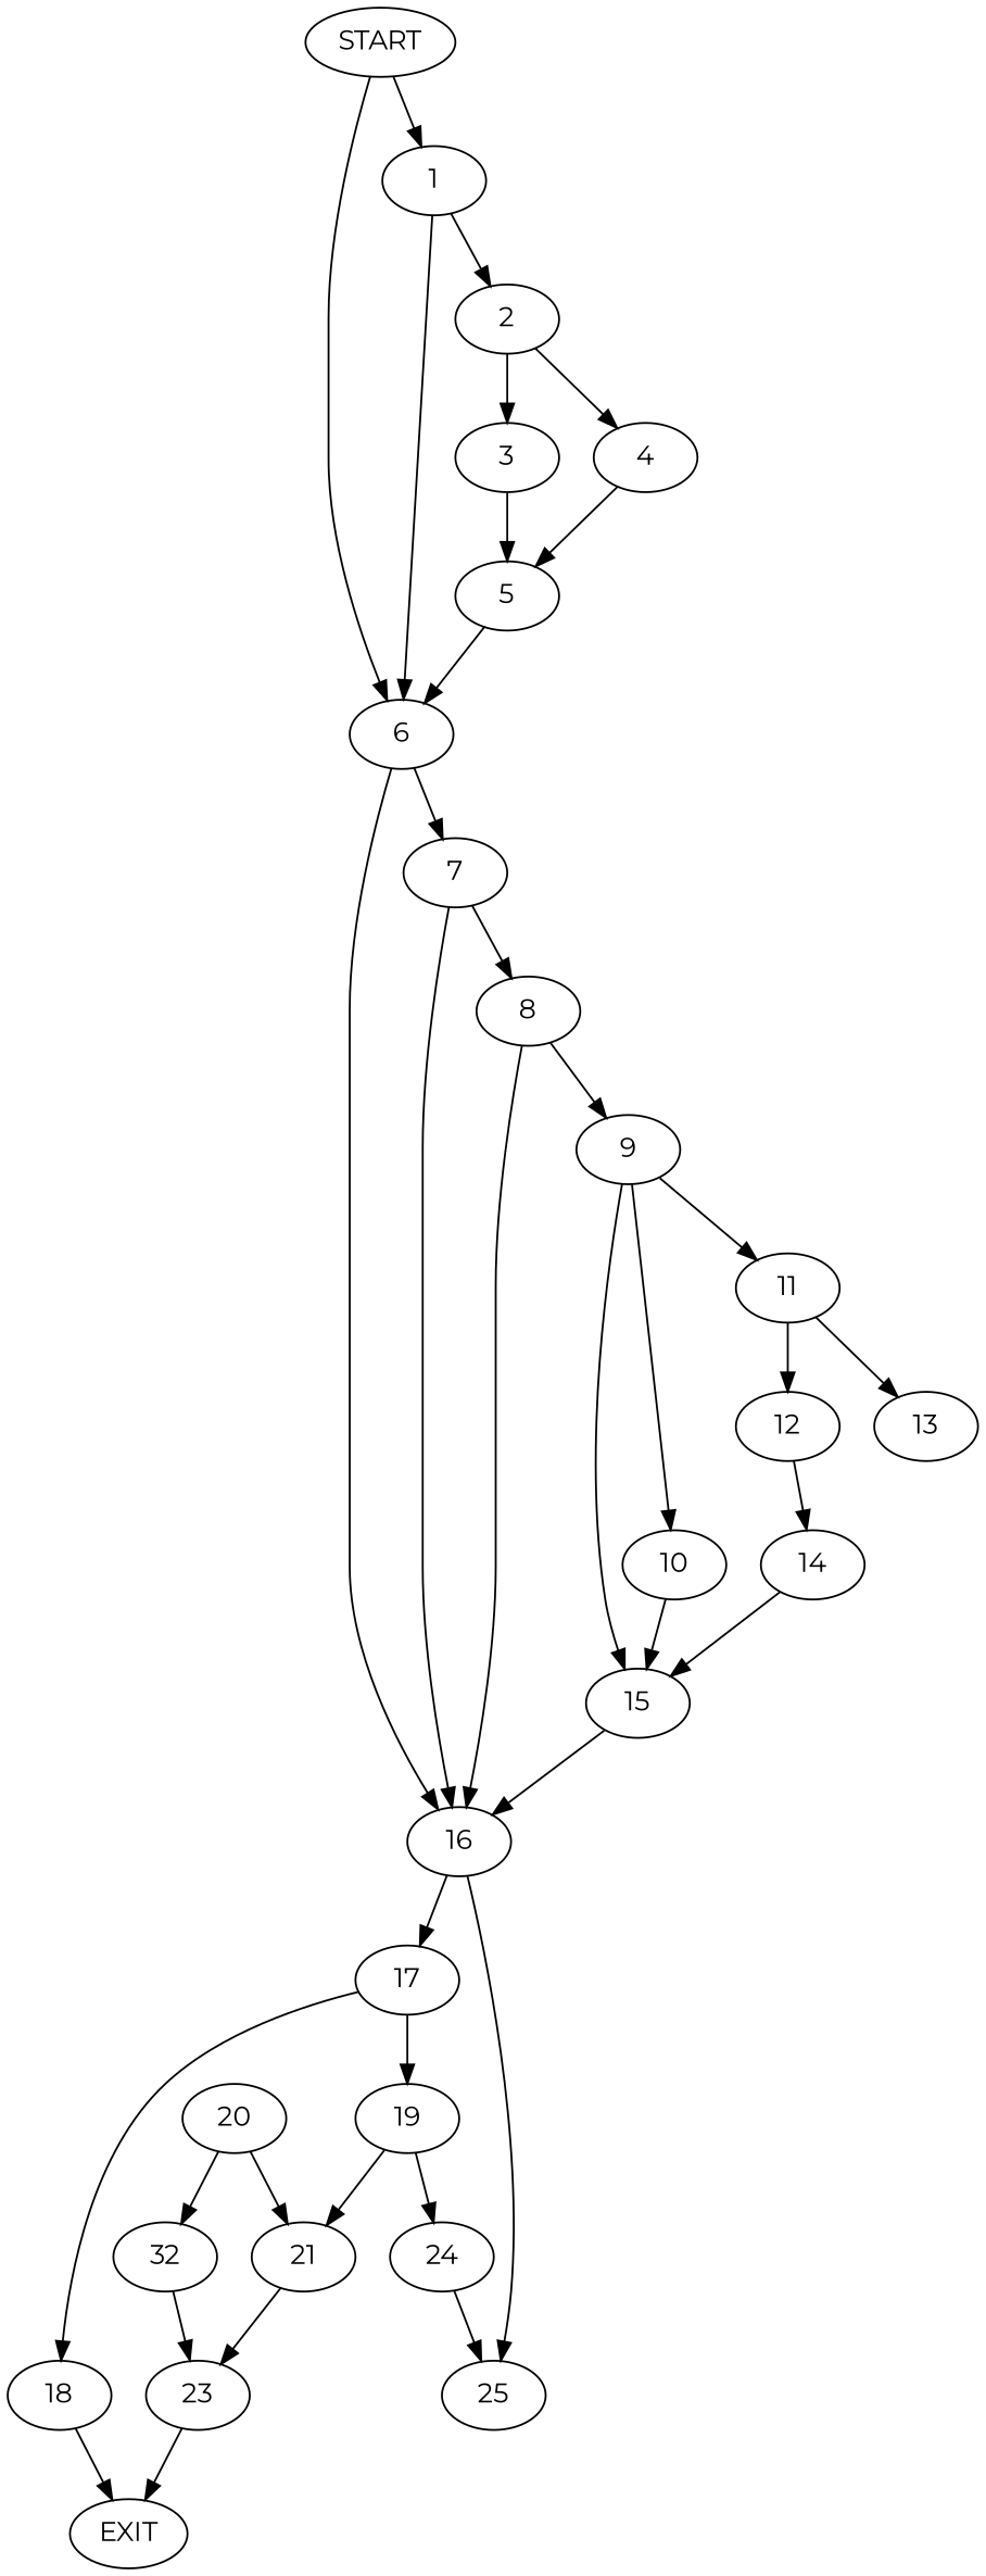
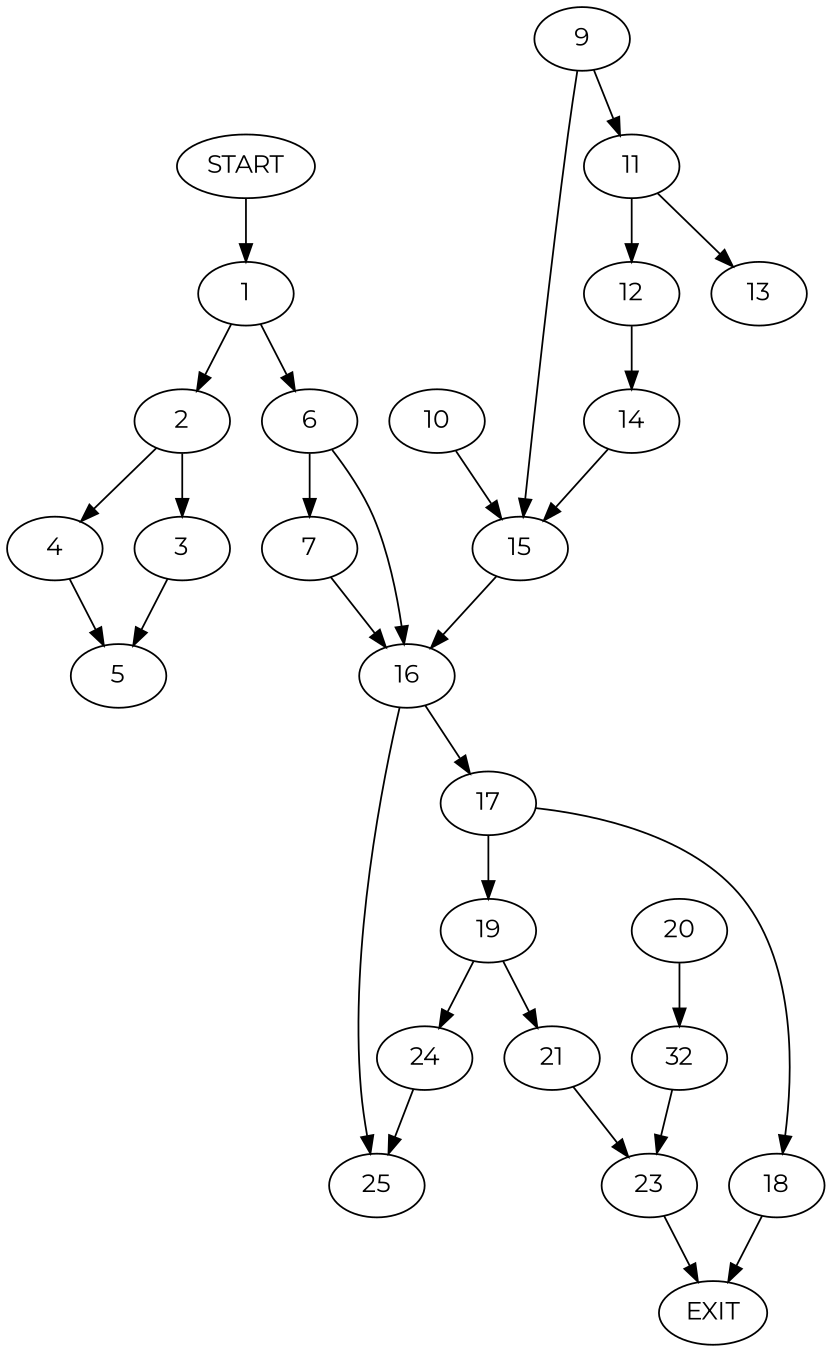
  digraph {
    fontname=Montserrat
    node [fontname=Montserrat]
    edge [fontname=Montserrat]
    n1 [label=START]
    1
    6
    2
    7
    16
    3
    4
    5
-   8
    17
    25
    9
    10
    11
    15
    12
    13
    14
    18
    19
    n22 [label=EXIT]
    24
    21
    20
    n26 [label=32]
    23
    n1 -> 1
-   n1 -> 6
    1 -> 6
    1 -> 2
    6 -> 7
    6 -> 16
    2 -> 3
    2 -> 4
    7 -> 16
-   7 -> 8
    16 -> 17
    16 -> 25
    3 -> 5
    4 -> 5
-   5 -> 6
-   8 -> 16
-   8 -> 9
    17 -> 18
    17 -> 19
-   9 -> 10
    9 -> 11 [tailport=s2]
    9 -> 15
    10 -> 15
    11 -> 12
    11 -> 13
    15 -> 16
    12 -> 14
    14 -> 15
    18 -> n22
    19 -> 24
    19 -> 21
    24 -> 25
    21 -> 23
-   20 -> 21
    20 -> n26
    n26 -> 23
    23 -> n22
  }
